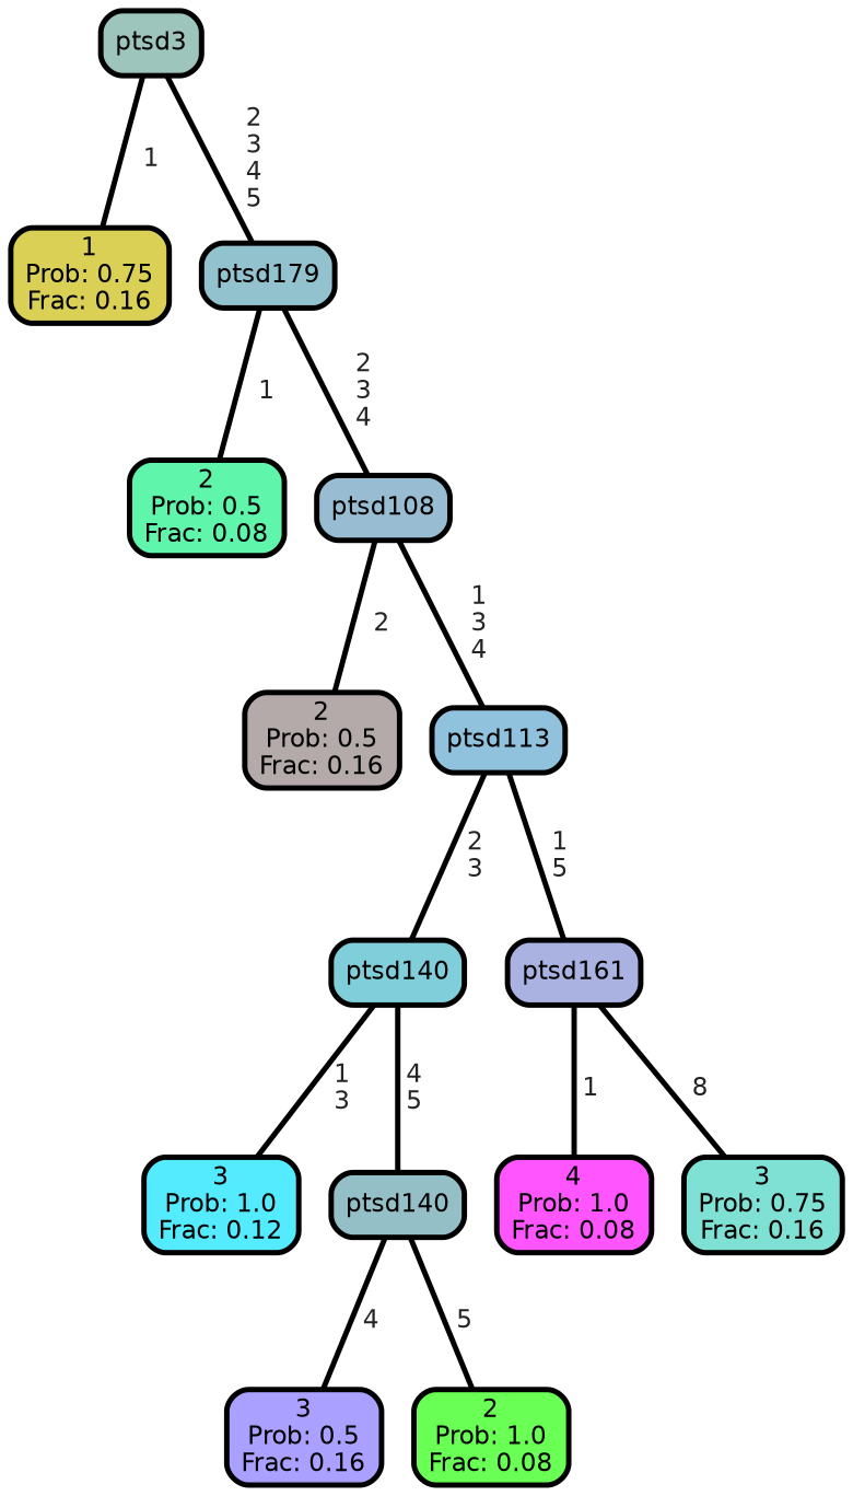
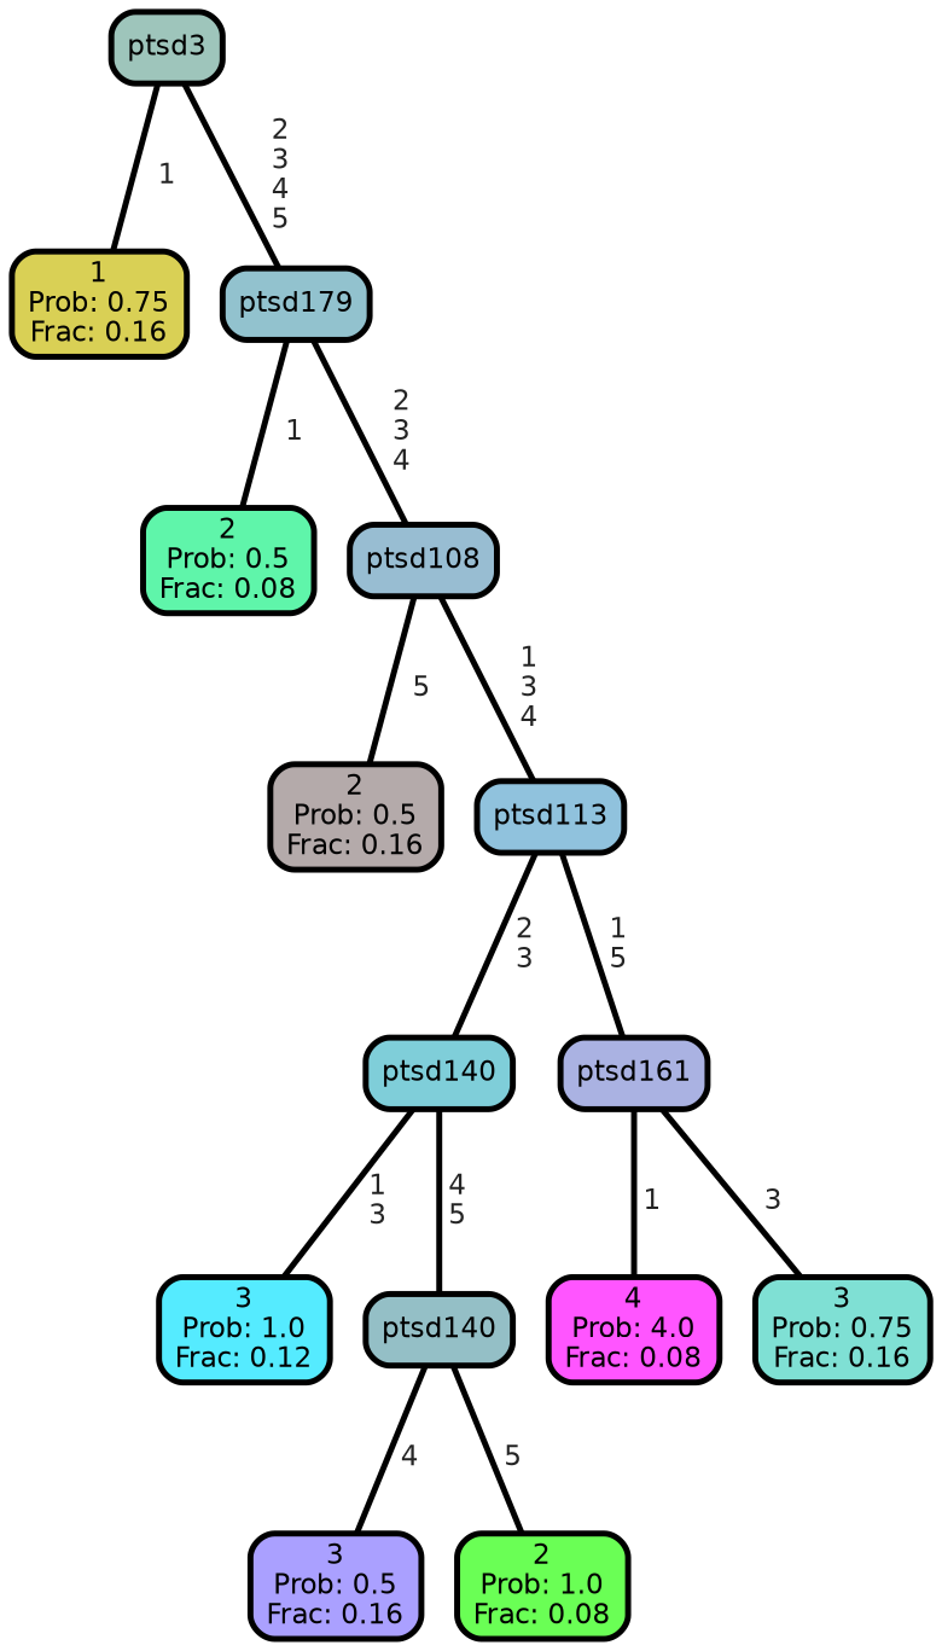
  graph {
    ranksep="0 equally"
    splines=straight
    node [color=black fontcolor=black fontname=helvetica penwidth=3 shape=box style="filled, rounded"]
    edge [color=black fontcolor=grey14 fontname=helvetica fontweight=bold penwidth=3]
    n1 [fillcolor="#d9d055" label="1\nProb: 0.75\nFrac: 0.16"]
    n2 [fillcolor="#9ec5bb" label=ptsd3]
    n3 [fillcolor="#92c2ce" label=ptsd179]
    n4 [fillcolor="#5ff5aa" label="2\nProb: 0.5\nFrac: 0.08"]
    n5 [fillcolor="#98bdd2" label=ptsd108]
    n6 [fillcolor="#b4aaaa" label="2\nProb: 0.5\nFrac: 0.16"]
    n7 [fillcolor="#90c2dd" label=ptsd113]
    n8 [fillcolor="#7fced9" label=ptsd140]
    n9 [fillcolor="#aab2e2" label=ptsd161]
    n10 [fillcolor="#55ebff" label="3\nProb: 1.0\nFrac: 0.12"]
    n11 [fillcolor="#94bfc6" label=ptsd140]
    n12 [fillcolor="#aaa0ff" label="3\nProb: 0.5\nFrac: 0.16"]
    n13 [fillcolor="#6aff55" label="2\nProb: 1.0\nFrac: 0.08"]
-   n14 [fillcolor="#ff55ff" label="4\nProb: 1.0\nFrac: 0.08"]
+   n14 [fillcolor="#ff55ff" label="4\nProb: 4.0\nFrac: 0.08"]
    n15 [fillcolor="#7fe0d4" label="3\nProb: 0.75\nFrac: 0.16"]
    subgraph sub_1 {
      rank=same
    }
    n2 -- n1 [label=" 1"]
    n2 -- n3 [label=" 2\n 3\n 4\n 5"]
    n3 -- n4 [label=" 1"]
    n3 -- n5 [label=" 2\n 3\n 4"]
-   n5 -- n6 [label=" 2"]
+   n5 -- n6 [label=" 5"]
    n5 -- n7 [label=" 1\n 3\n 4"]
    n7 -- n8 [label=" 2\n 3"]
    n7 -- n9 [label=" 1\n 5"]
    n8 -- n10 [label=" 1\n 3"]
    n8 -- n11 [label=" 4\n 5"]
    n9 -- n14 [label=" 1"]
-   n9 -- n15 [label=" 8"]
+   n9 -- n15 [label=" 3"]
    n11 -- n12 [label=" 4"]
    n11 -- n13 [label=" 5"]
  }
